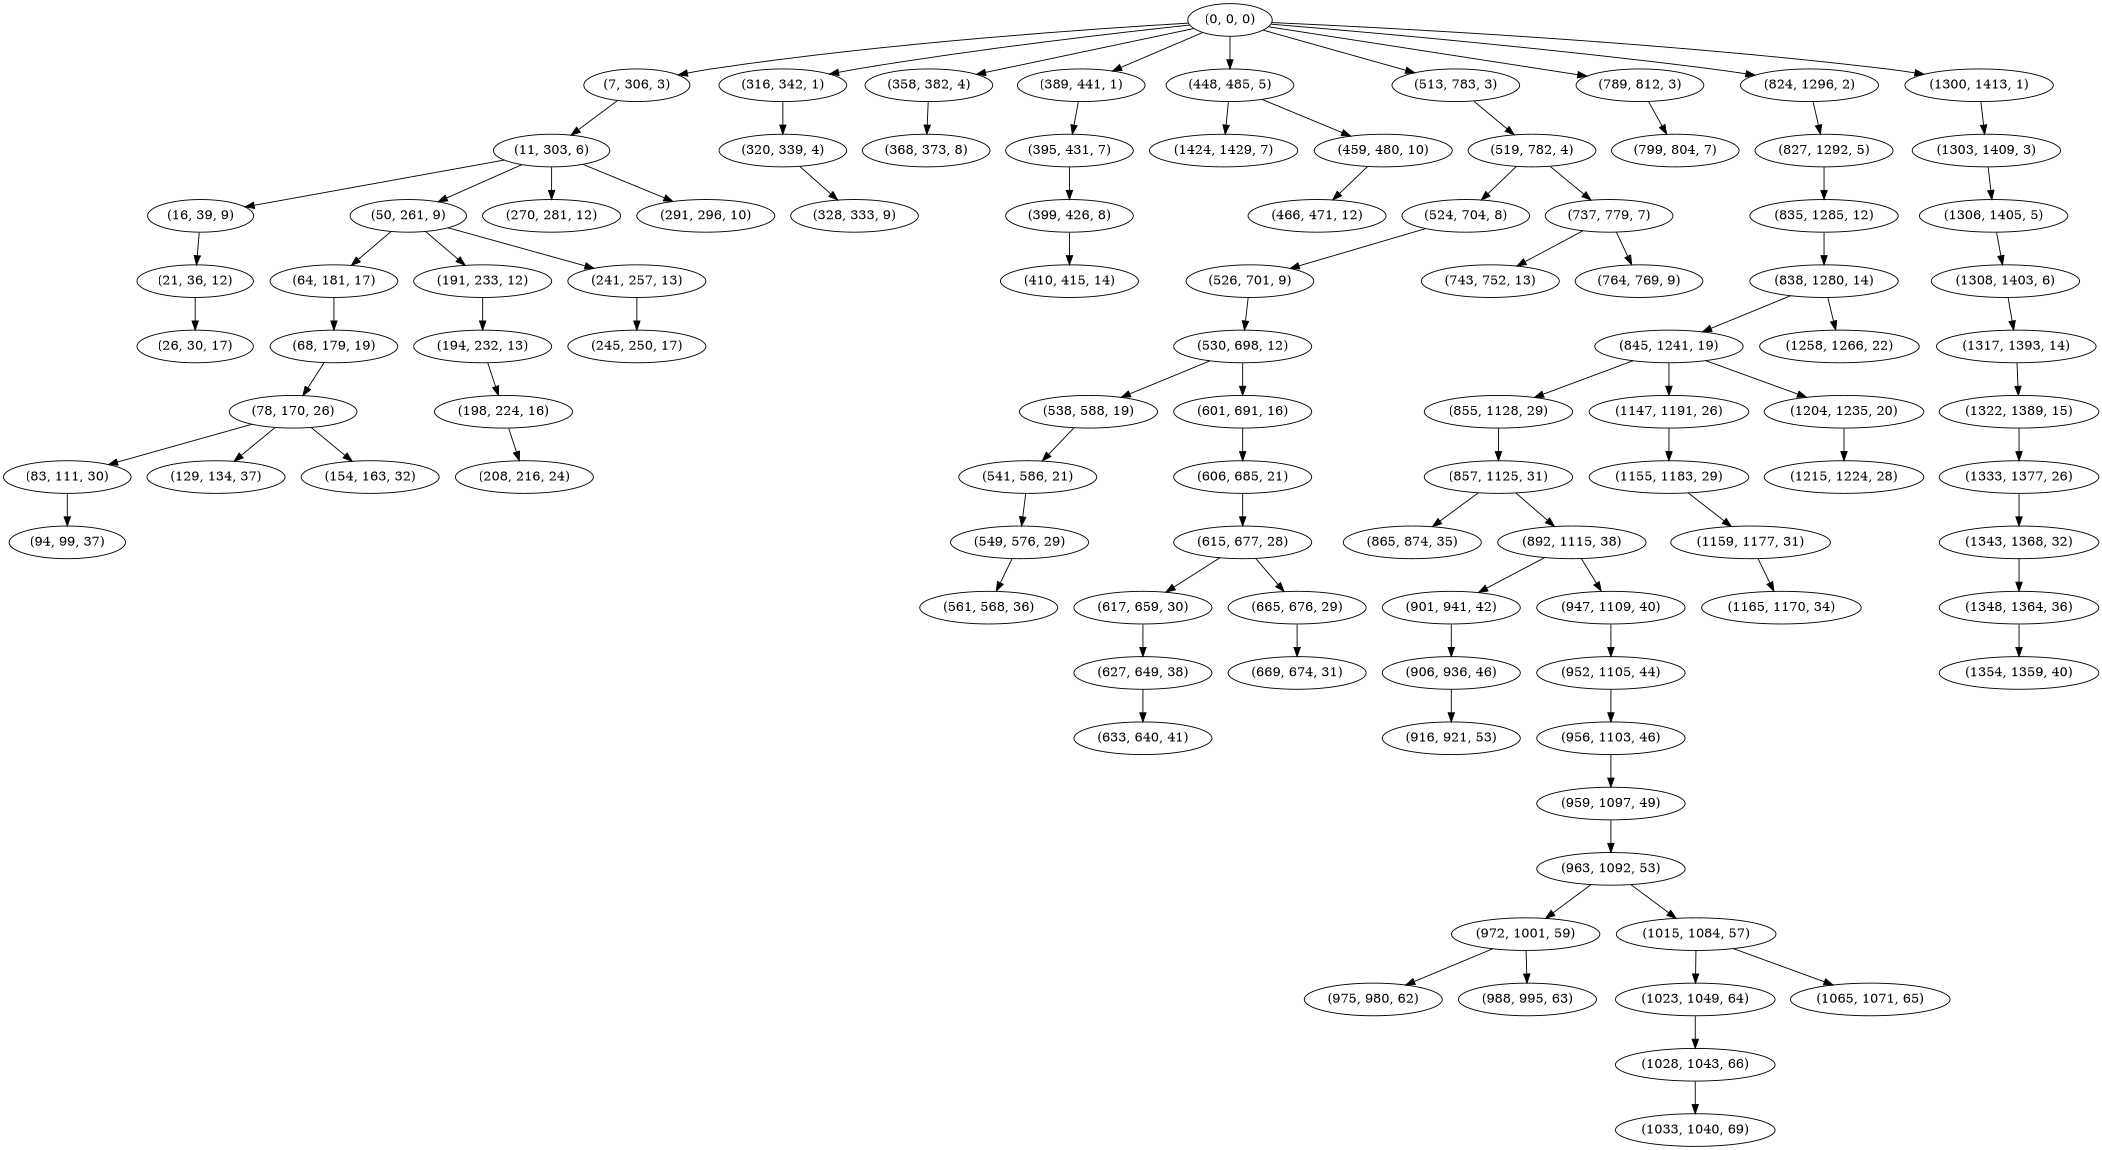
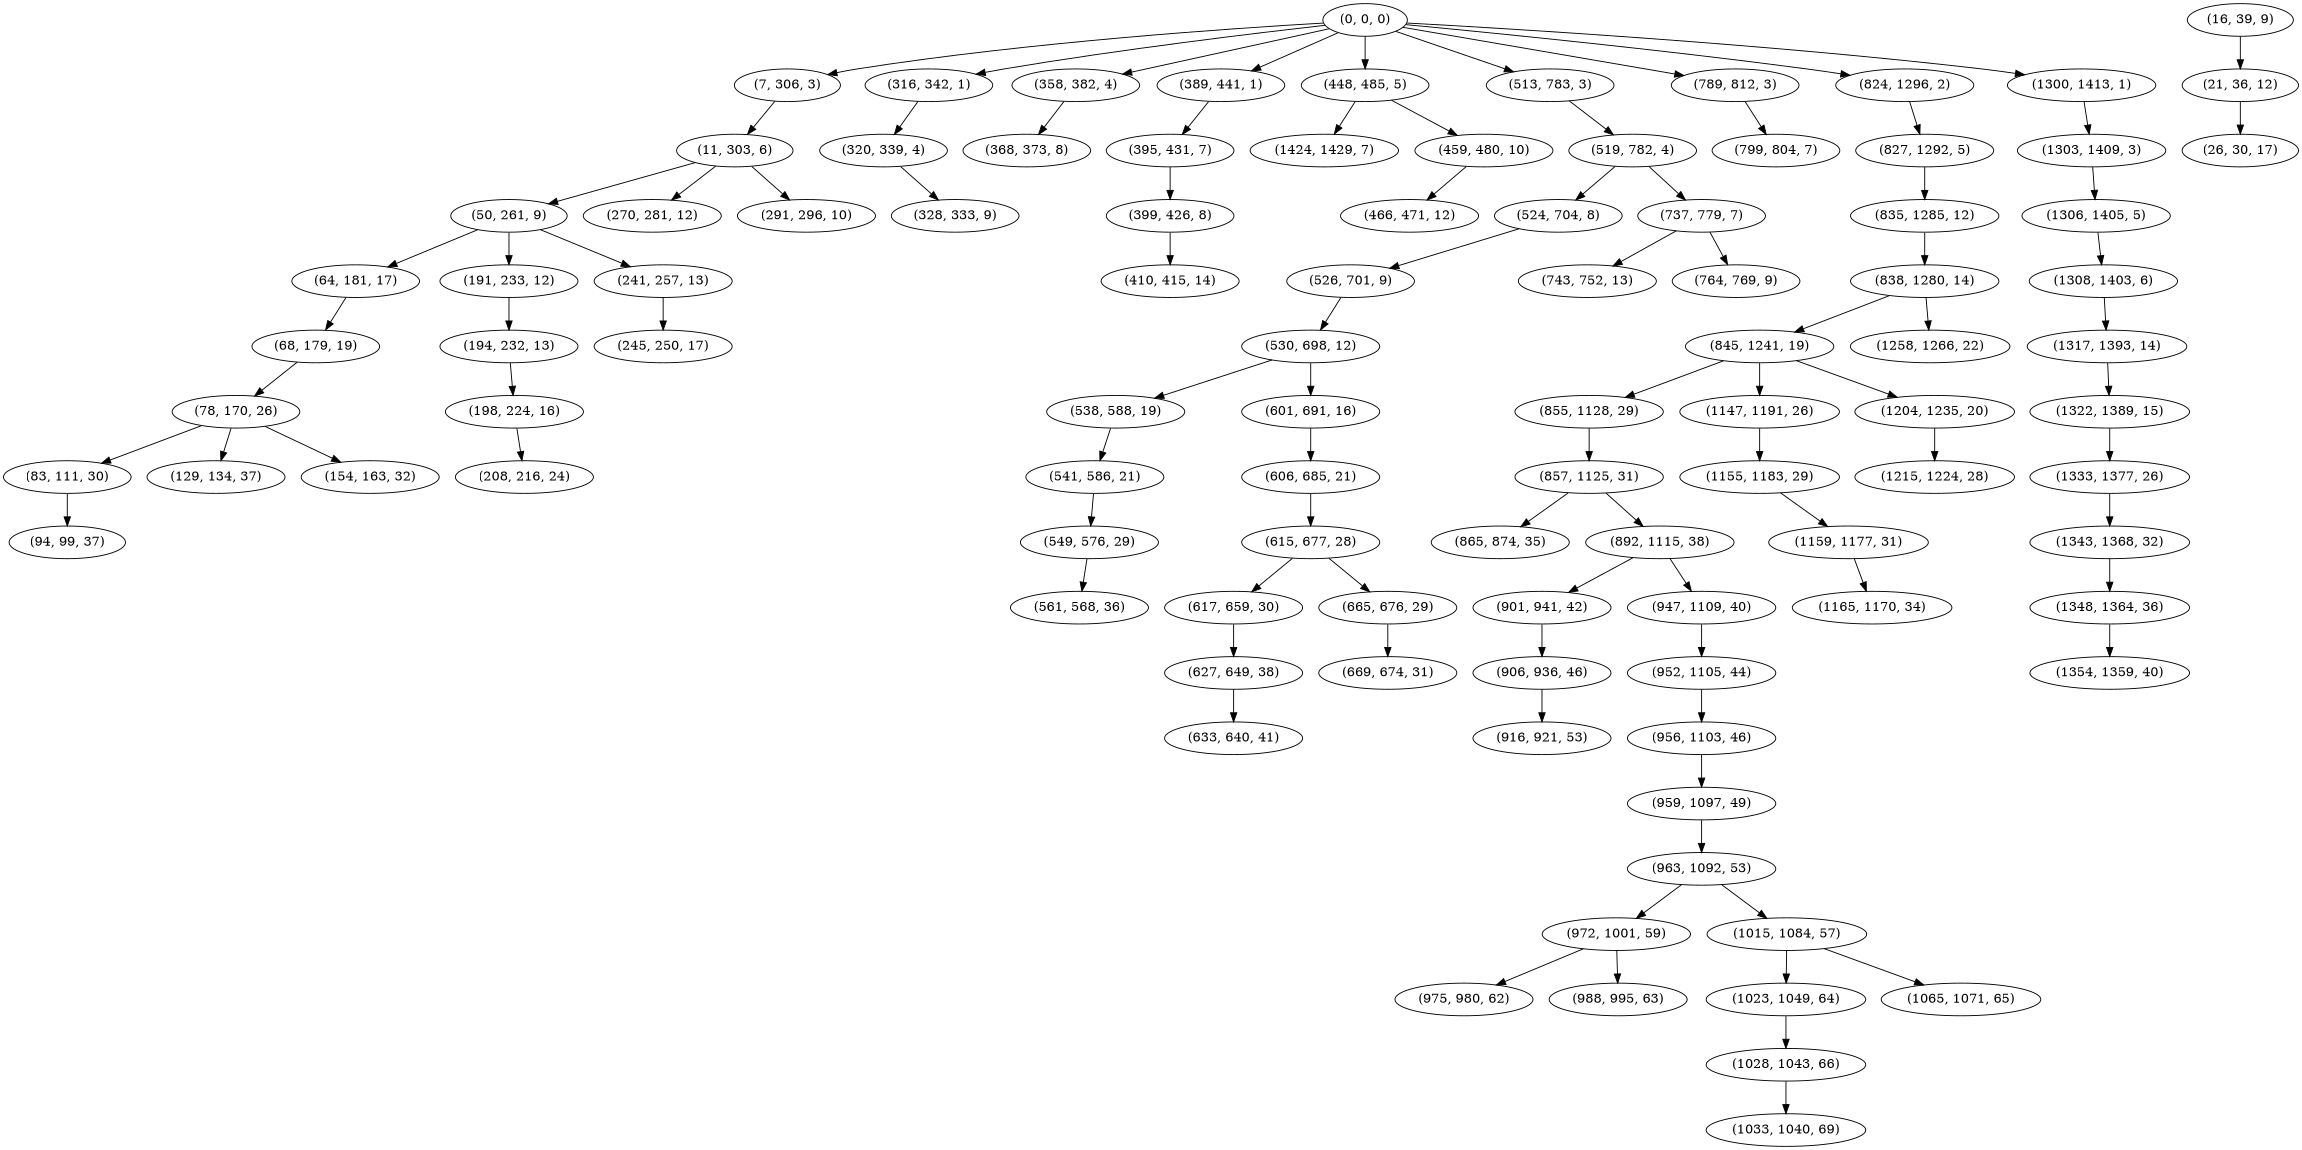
  digraph {
    "(0, 0, 0)"
    "(7, 306, 3)"
    "(316, 342, 1)"
    "(358, 382, 4)"
    "(389, 441, 1)"
    "(448, 485, 5)"
    "(513, 783, 3)"
    "(789, 812, 3)"
    "(824, 1296, 2)"
    "(1300, 1413, 1)"
    "(11, 303, 6)"
    "(320, 339, 4)"
    "(368, 373, 8)"
    "(395, 431, 7)"
    "(1424, 1429, 7)"
    "(459, 480, 10)"
    "(519, 782, 4)"
    "(799, 804, 7)"
    "(827, 1292, 5)"
    "(1303, 1409, 3)"
    "(16, 39, 9)"
    "(50, 261, 9)"
    "(270, 281, 12)"
    "(291, 296, 10)"
    "(21, 36, 12)"
    "(64, 181, 17)"
    "(191, 233, 12)"
    "(241, 257, 13)"
    "(26, 30, 17)"
    "(68, 179, 19)"
    "(194, 232, 13)"
    "(245, 250, 17)"
    "(78, 170, 26)"
    "(83, 111, 30)"
    "(129, 134, 37)"
    "(154, 163, 32)"
    "(94, 99, 37)"
    "(198, 224, 16)"
    "(208, 216, 24)"
    "(328, 333, 9)"
    "(399, 426, 8)"
    "(410, 415, 14)"
    "(466, 471, 12)"
    "(524, 704, 8)"
    "(737, 779, 7)"
    "(526, 701, 9)"
    "(743, 752, 13)"
    "(764, 769, 9)"
    "(530, 698, 12)"
    "(538, 588, 19)"
    "(601, 691, 16)"
    "(541, 586, 21)"
    "(606, 685, 21)"
    "(549, 576, 29)"
    n55 [label="(561, 568, 36)"]
    "(615, 677, 28)"
    "(617, 659, 30)"
    "(665, 676, 29)"
    "(627, 649, 38)"
    "(669, 674, 31)"
    "(633, 640, 41)"
    "(835, 1285, 12)"
    "(838, 1280, 14)"
    "(845, 1241, 19)"
    "(1258, 1266, 22)"
    "(855, 1128, 29)"
    "(1147, 1191, 26)"
    "(1204, 1235, 20)"
    "(857, 1125, 31)"
    "(1155, 1183, 29)"
    "(1215, 1224, 28)"
    "(865, 874, 35)"
    "(892, 1115, 38)"
    "(901, 941, 42)"
    "(947, 1109, 40)"
    "(906, 936, 46)"
    "(952, 1105, 44)"
    "(916, 921, 53)"
    "(956, 1103, 46)"
    "(959, 1097, 49)"
    "(963, 1092, 53)"
    "(972, 1001, 59)"
    "(1015, 1084, 57)"
    "(975, 980, 62)"
    "(988, 995, 63)"
    "(1023, 1049, 64)"
    "(1065, 1071, 65)"
    "(1028, 1043, 66)"
    "(1033, 1040, 69)"
    "(1159, 1177, 31)"
    "(1165, 1170, 34)"
    "(1306, 1405, 5)"
    "(1308, 1403, 6)"
    "(1317, 1393, 14)"
    "(1322, 1389, 15)"
    "(1333, 1377, 26)"
    "(1343, 1368, 32)"
    "(1348, 1364, 36)"
    "(1354, 1359, 40)"
    "(0, 0, 0)" -> "(7, 306, 3)"
    "(0, 0, 0)" -> "(316, 342, 1)"
    "(0, 0, 0)" -> "(358, 382, 4)"
    "(0, 0, 0)" -> "(389, 441, 1)"
    "(0, 0, 0)" -> "(448, 485, 5)"
    "(0, 0, 0)" -> "(513, 783, 3)"
    "(0, 0, 0)" -> "(789, 812, 3)"
    "(0, 0, 0)" -> "(824, 1296, 2)"
    "(0, 0, 0)" -> "(1300, 1413, 1)"
    "(7, 306, 3)" -> "(11, 303, 6)"
    "(316, 342, 1)" -> "(320, 339, 4)"
    "(358, 382, 4)" -> "(368, 373, 8)"
    "(389, 441, 1)" -> "(395, 431, 7)"
    "(448, 485, 5)" -> "(1424, 1429, 7)"
    "(448, 485, 5)" -> "(459, 480, 10)"
    "(513, 783, 3)" -> "(519, 782, 4)"
    "(789, 812, 3)" -> "(799, 804, 7)"
    "(824, 1296, 2)" -> "(827, 1292, 5)"
    "(1300, 1413, 1)" -> "(1303, 1409, 3)"
-   "(11, 303, 6)" -> "(16, 39, 9)"
    "(11, 303, 6)" -> "(50, 261, 9)"
    "(11, 303, 6)" -> "(270, 281, 12)"
    "(11, 303, 6)" -> "(291, 296, 10)"
    "(320, 339, 4)" -> "(328, 333, 9)"
    "(395, 431, 7)" -> "(399, 426, 8)"
    "(459, 480, 10)" -> "(466, 471, 12)"
    "(519, 782, 4)" -> "(524, 704, 8)"
    "(519, 782, 4)" -> "(737, 779, 7)"
    "(827, 1292, 5)" -> "(835, 1285, 12)"
    "(1303, 1409, 3)" -> "(1306, 1405, 5)"
    "(16, 39, 9)" -> "(21, 36, 12)"
    "(50, 261, 9)" -> "(64, 181, 17)"
    "(50, 261, 9)" -> "(191, 233, 12)"
    "(50, 261, 9)" -> "(241, 257, 13)"
    "(21, 36, 12)" -> "(26, 30, 17)"
    "(64, 181, 17)" -> "(68, 179, 19)"
    "(191, 233, 12)" -> "(194, 232, 13)"
    "(241, 257, 13)" -> "(245, 250, 17)"
    "(68, 179, 19)" -> "(78, 170, 26)"
    "(194, 232, 13)" -> "(198, 224, 16)"
    "(78, 170, 26)" -> "(83, 111, 30)"
    "(78, 170, 26)" -> "(129, 134, 37)"
    "(78, 170, 26)" -> "(154, 163, 32)"
    "(83, 111, 30)" -> "(94, 99, 37)"
    "(198, 224, 16)" -> "(208, 216, 24)"
    "(399, 426, 8)" -> "(410, 415, 14)"
    "(524, 704, 8)" -> "(526, 701, 9)"
    "(737, 779, 7)" -> "(743, 752, 13)"
    "(737, 779, 7)" -> "(764, 769, 9)"
    "(526, 701, 9)" -> "(530, 698, 12)"
    "(530, 698, 12)" -> "(538, 588, 19)"
    "(530, 698, 12)" -> "(601, 691, 16)"
    "(538, 588, 19)" -> "(541, 586, 21)"
    "(601, 691, 16)" -> "(606, 685, 21)"
    "(541, 586, 21)" -> "(549, 576, 29)"
    "(606, 685, 21)" -> "(615, 677, 28)"
    "(549, 576, 29)" -> n55
    "(615, 677, 28)" -> "(617, 659, 30)"
    "(615, 677, 28)" -> "(665, 676, 29)"
    "(617, 659, 30)" -> "(627, 649, 38)"
    "(665, 676, 29)" -> "(669, 674, 31)"
    "(627, 649, 38)" -> "(633, 640, 41)"
    "(835, 1285, 12)" -> "(838, 1280, 14)"
    "(838, 1280, 14)" -> "(845, 1241, 19)"
    "(838, 1280, 14)" -> "(1258, 1266, 22)"
    "(845, 1241, 19)" -> "(855, 1128, 29)"
    "(845, 1241, 19)" -> "(1147, 1191, 26)"
    "(845, 1241, 19)" -> "(1204, 1235, 20)"
    "(855, 1128, 29)" -> "(857, 1125, 31)"
    "(1147, 1191, 26)" -> "(1155, 1183, 29)"
    "(1204, 1235, 20)" -> "(1215, 1224, 28)"
    "(857, 1125, 31)" -> "(865, 874, 35)"
    "(857, 1125, 31)" -> "(892, 1115, 38)"
    "(1155, 1183, 29)" -> "(1159, 1177, 31)"
    "(892, 1115, 38)" -> "(901, 941, 42)"
    "(892, 1115, 38)" -> "(947, 1109, 40)"
    "(901, 941, 42)" -> "(906, 936, 46)"
    "(947, 1109, 40)" -> "(952, 1105, 44)"
    "(906, 936, 46)" -> "(916, 921, 53)"
    "(952, 1105, 44)" -> "(956, 1103, 46)"
    "(956, 1103, 46)" -> "(959, 1097, 49)"
    "(959, 1097, 49)" -> "(963, 1092, 53)"
    "(963, 1092, 53)" -> "(972, 1001, 59)"
    "(963, 1092, 53)" -> "(1015, 1084, 57)"
    "(972, 1001, 59)" -> "(975, 980, 62)"
    "(972, 1001, 59)" -> "(988, 995, 63)"
    "(1015, 1084, 57)" -> "(1023, 1049, 64)"
    "(1015, 1084, 57)" -> "(1065, 1071, 65)"
    "(1023, 1049, 64)" -> "(1028, 1043, 66)"
    "(1028, 1043, 66)" -> "(1033, 1040, 69)"
    "(1159, 1177, 31)" -> "(1165, 1170, 34)"
    "(1306, 1405, 5)" -> "(1308, 1403, 6)"
    "(1308, 1403, 6)" -> "(1317, 1393, 14)"
    "(1317, 1393, 14)" -> "(1322, 1389, 15)"
    "(1322, 1389, 15)" -> "(1333, 1377, 26)"
    "(1333, 1377, 26)" -> "(1343, 1368, 32)"
    "(1343, 1368, 32)" -> "(1348, 1364, 36)"
    "(1348, 1364, 36)" -> "(1354, 1359, 40)"
  }
